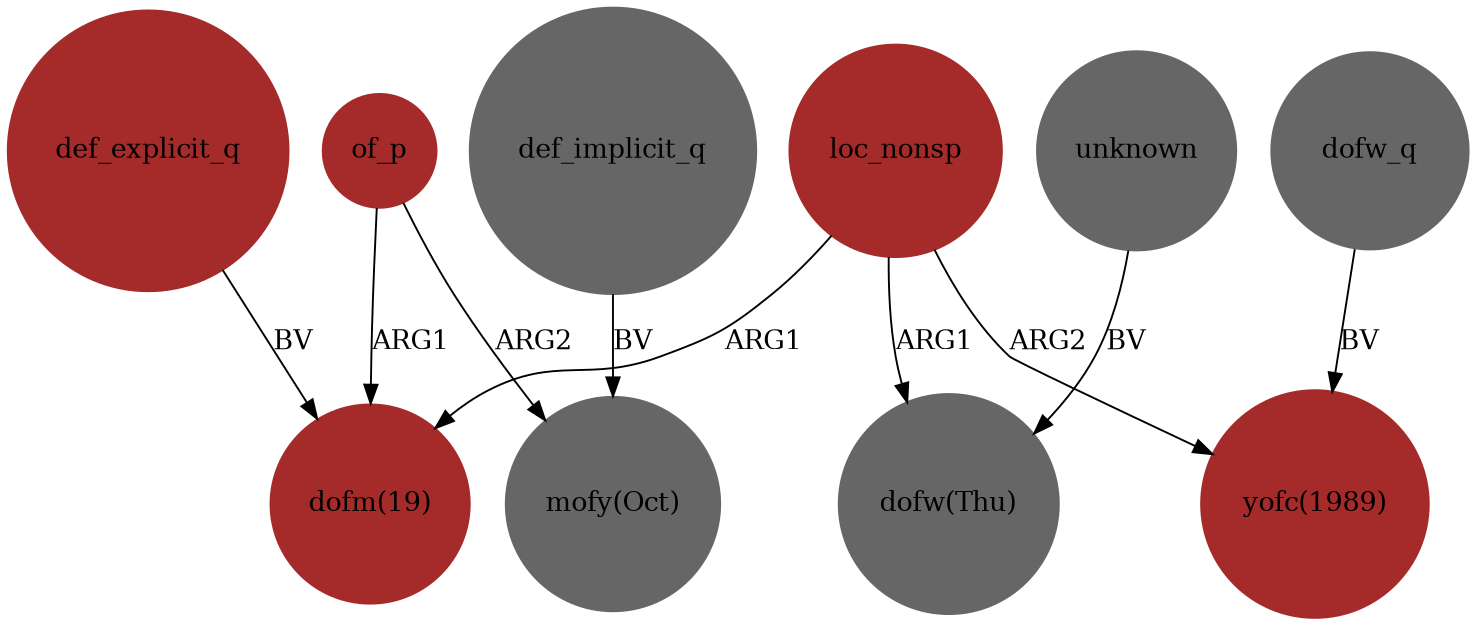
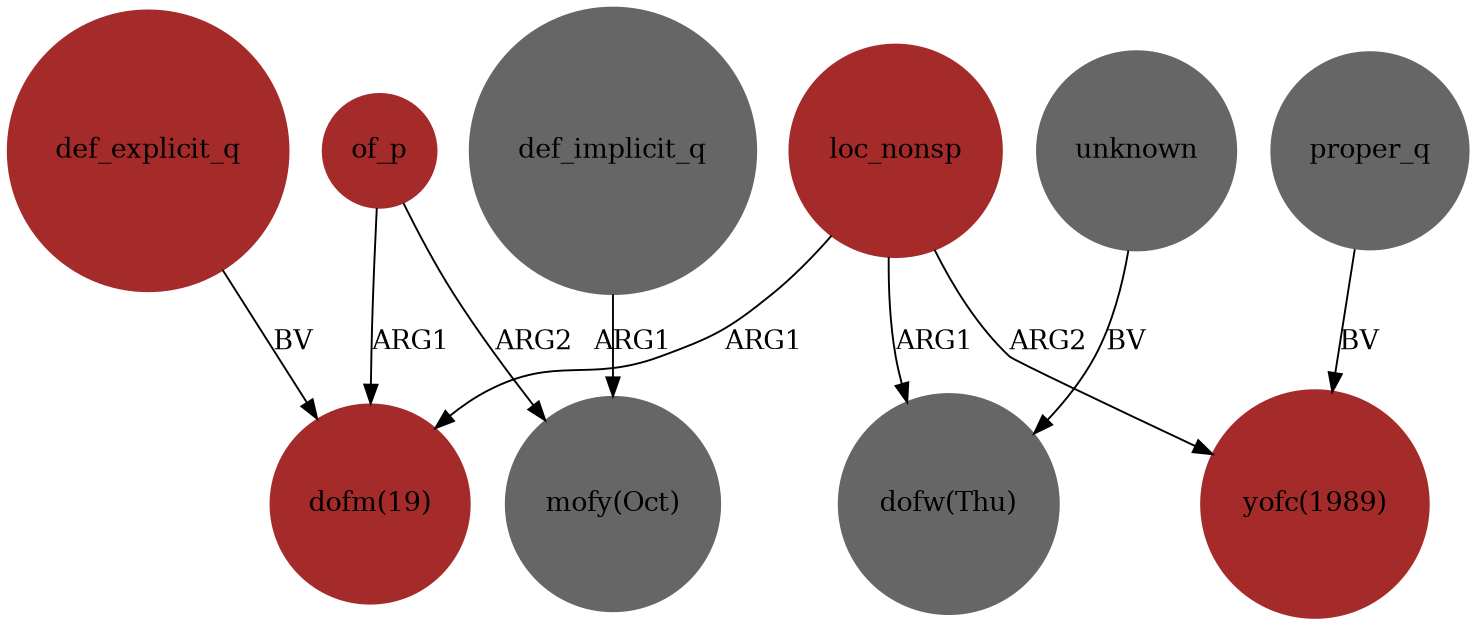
  digraph {
    node [color=brown shape=circle style=filled]
    of_p
    "dofm(19)"
    "mofy(Oct)" [color=gray40]
    loc_nonsp
    "dofw(Thu)" [color=gray40]
    "yofc(1989)"
    def_explicit_q
    def_implicit_q [color=gray40]
    unknown [color=gray40]
-   proper_q [color=gray40 label=dofw_q]
+   proper_q [color=gray40]
    of_p -> "dofm(19)" [label=ARG1]
    of_p -> "mofy(Oct)" [label=ARG2]
    loc_nonsp -> "dofm(19)" [label=ARG1]
    loc_nonsp -> "dofw(Thu)" [label=ARG1]
    loc_nonsp -> "yofc(1989)" [label=ARG2]
    def_explicit_q -> "dofm(19)" [label=BV]
-   def_implicit_q -> "mofy(Oct)" [label=BV]
+   def_implicit_q -> "mofy(Oct)" [label=ARG1]
    unknown -> "dofw(Thu)" [label=BV]
    proper_q -> "yofc(1989)" [label=BV]
  }
